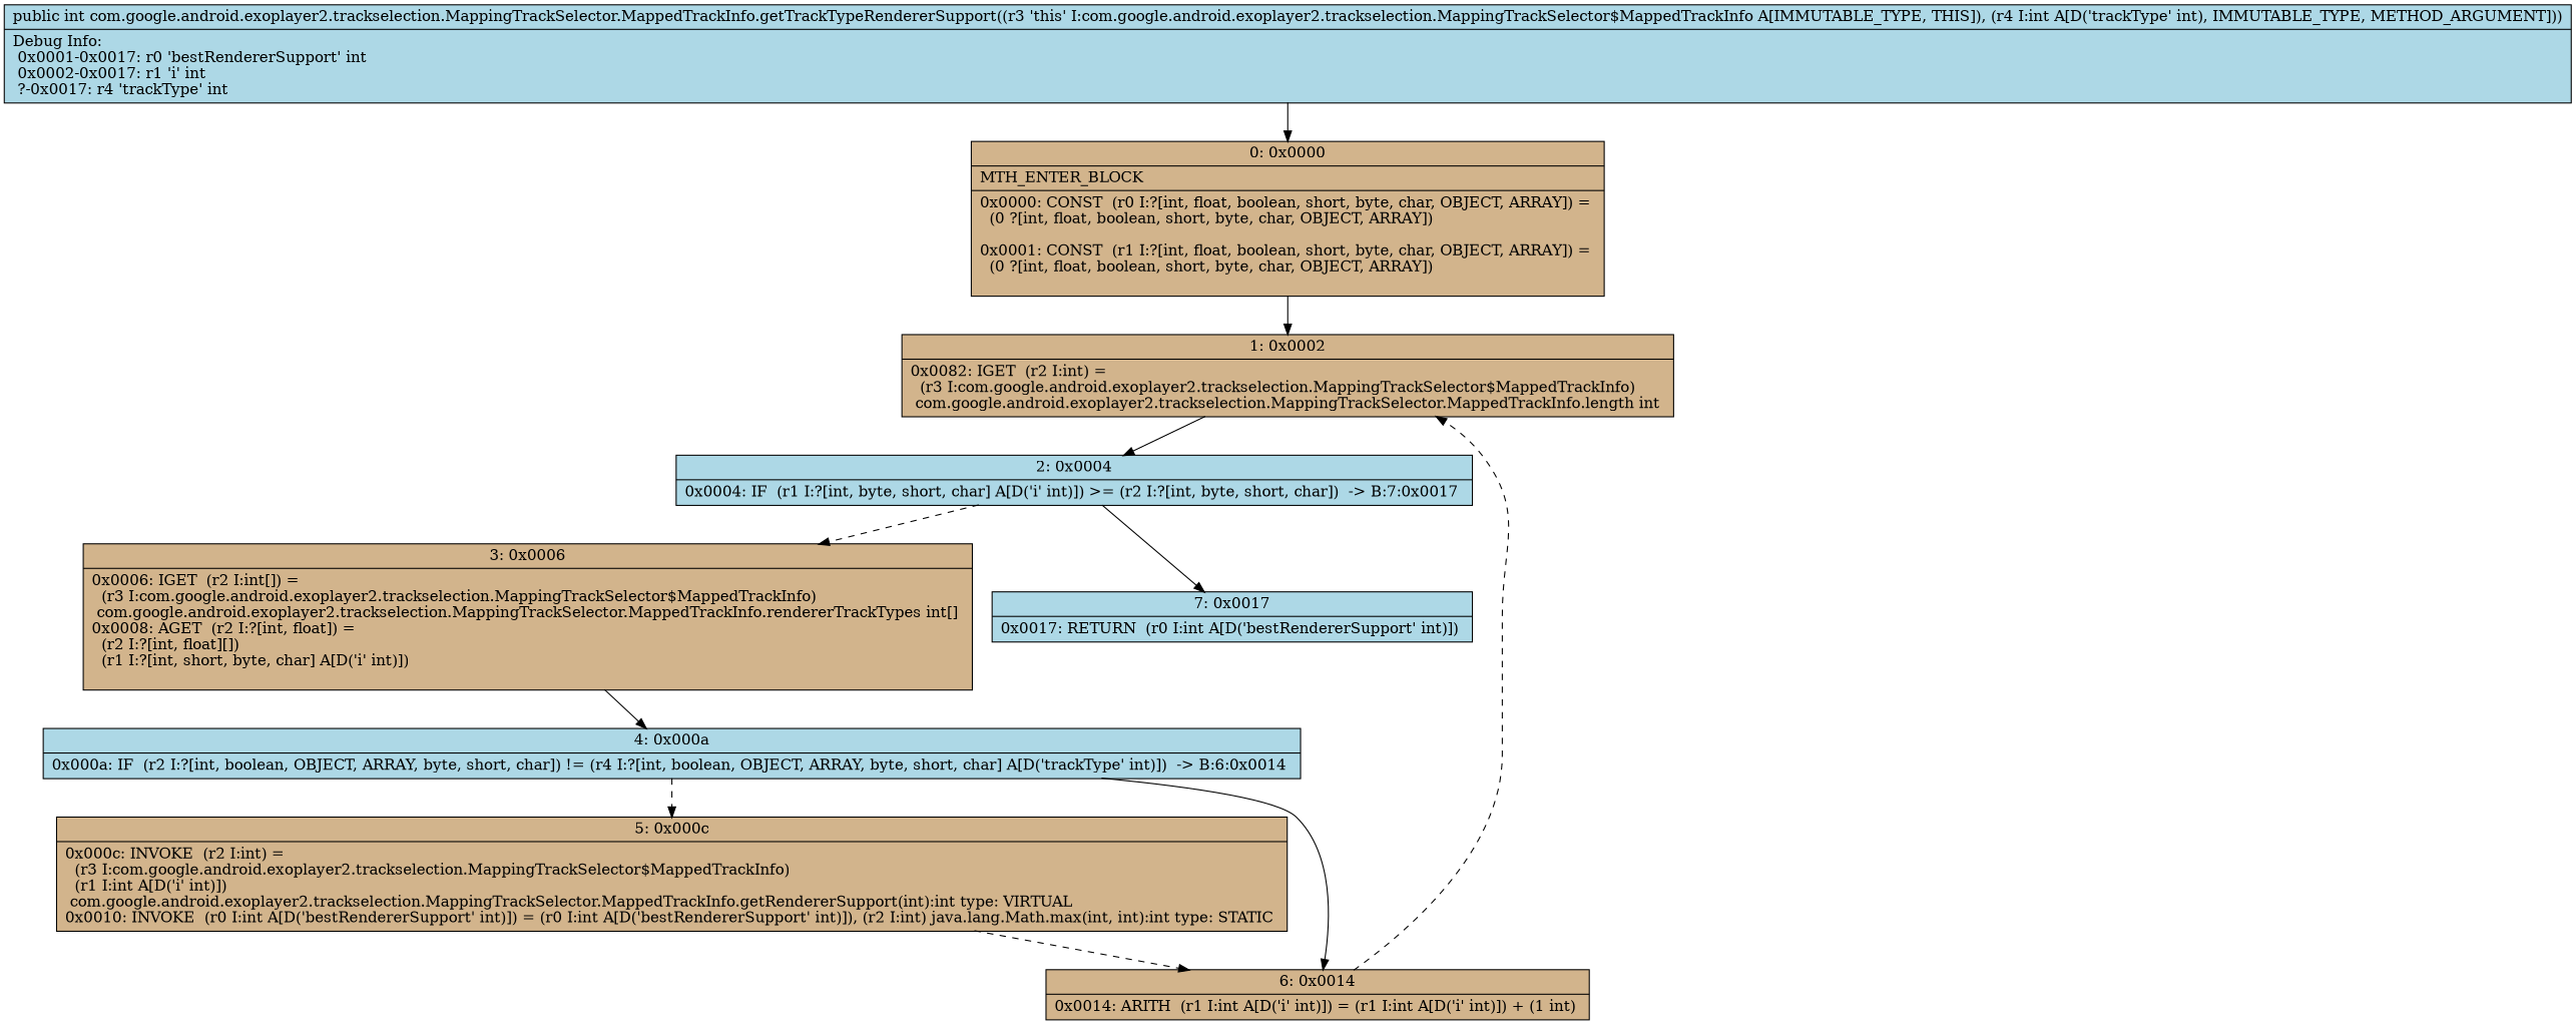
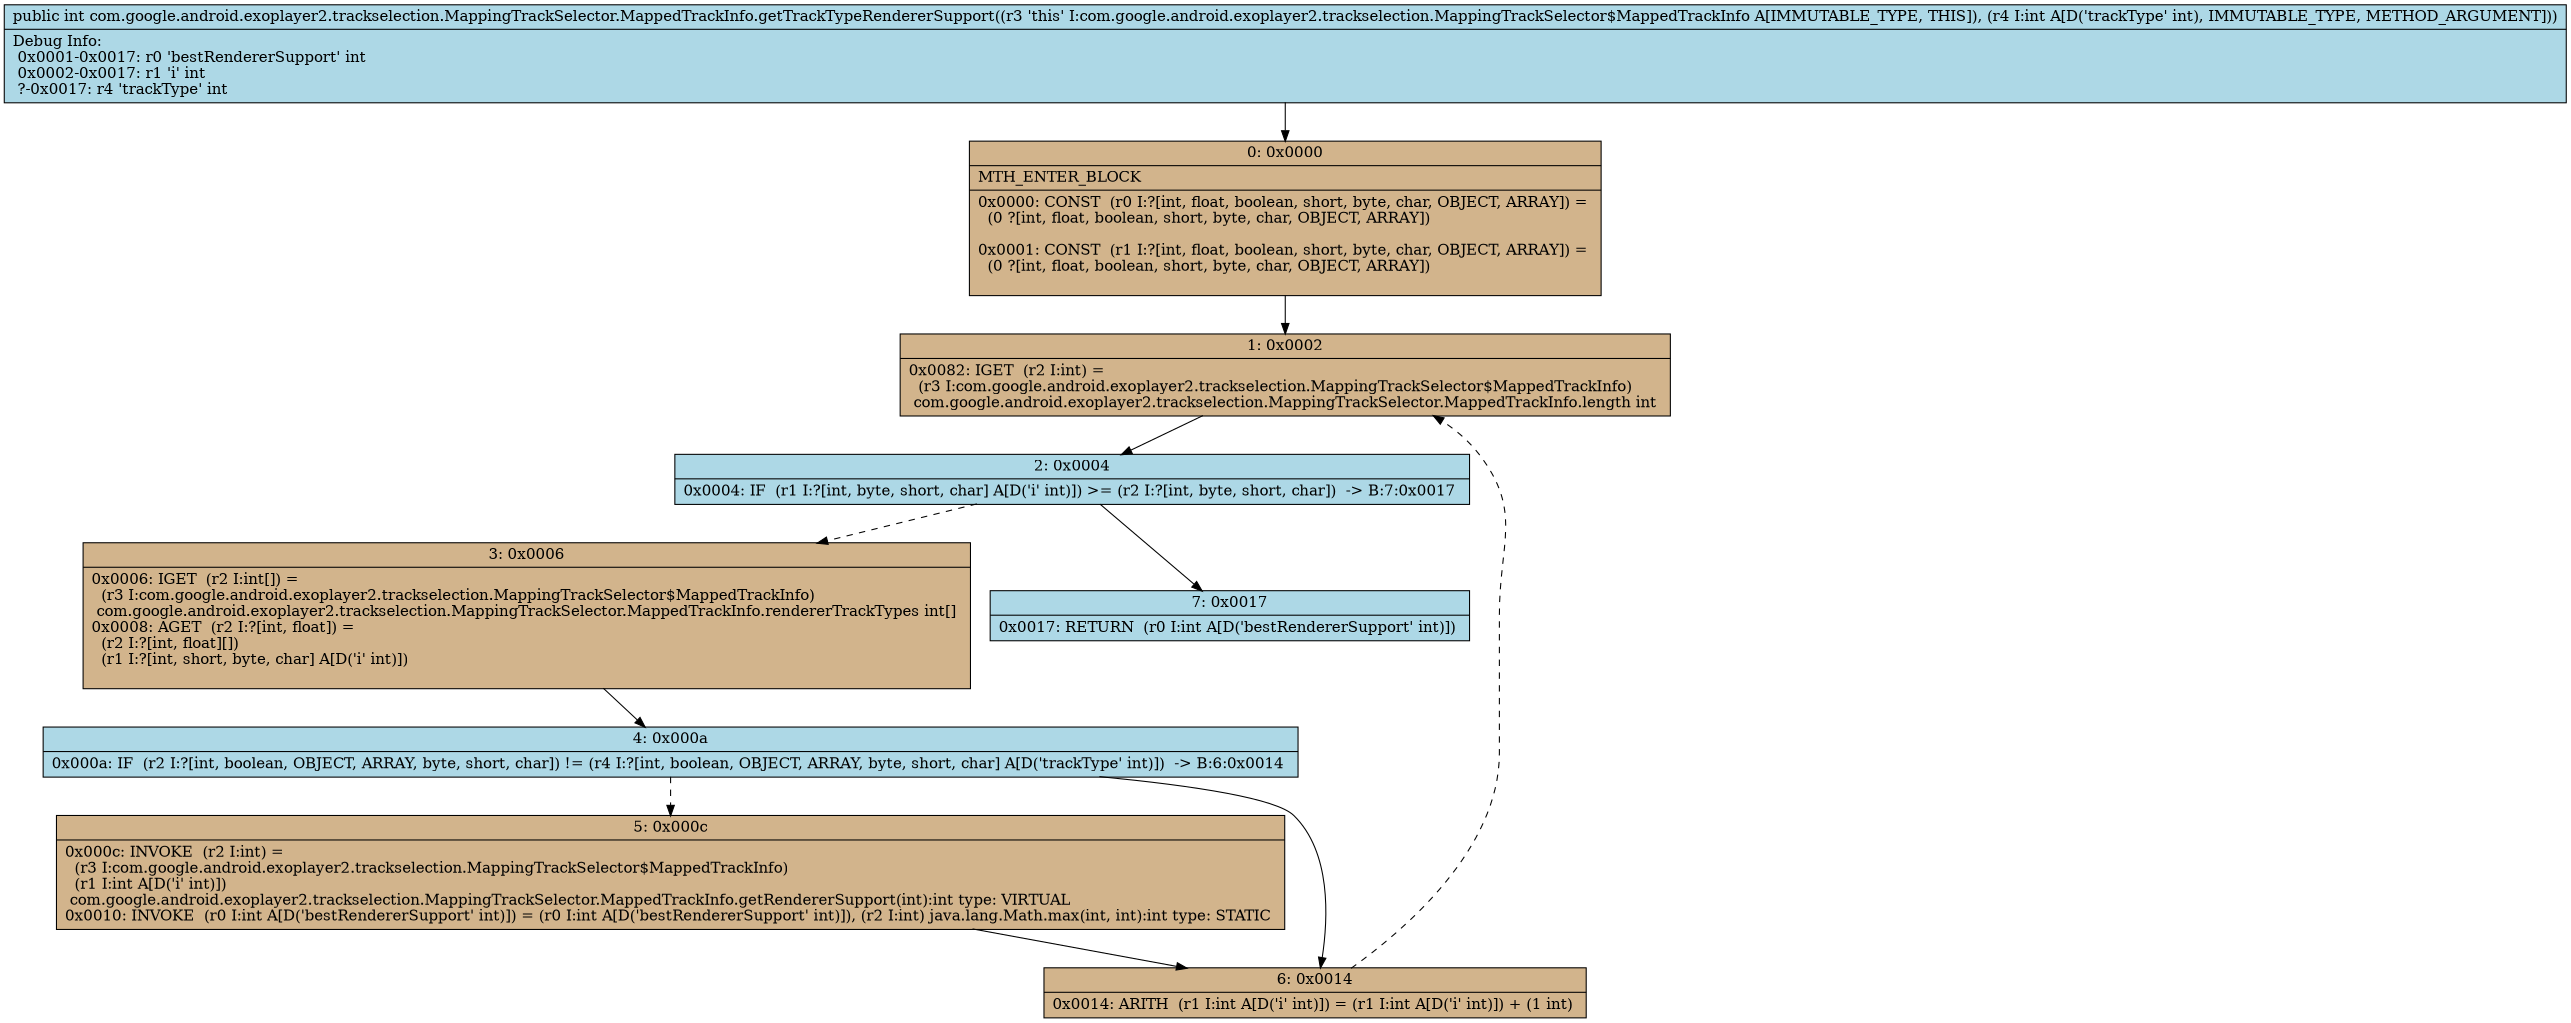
  digraph {
    node [fillcolor=tan shape=record style=filled]
    n1 [label="{0\:\ 0x0000|MTH_ENTER_BLOCK\l|0x0000: CONST  (r0 I:?[int, float, boolean, short, byte, char, OBJECT, ARRAY]) = \l  (0 ?[int, float, boolean, short, byte, char, OBJECT, ARRAY])\l \l0x0001: CONST  (r1 I:?[int, float, boolean, short, byte, char, OBJECT, ARRAY]) = \l  (0 ?[int, float, boolean, short, byte, char, OBJECT, ARRAY])\l \l}"]
    n2 [label="{1\:\ 0x0002|0x0082: IGET  (r2 I:int) = \l  (r3 I:com.google.android.exoplayer2.trackselection.MappingTrackSelector$MappedTrackInfo)\l com.google.android.exoplayer2.trackselection.MappingTrackSelector.MappedTrackInfo.length int \l}"]
    n3 [fillcolor=lightblue label="{2\:\ 0x0004|0x0004: IF  (r1 I:?[int, byte, short, char] A[D('i' int)]) \>= (r2 I:?[int, byte, short, char])  \-\> B:7:0x0017 \l}"]
    n4 [label="{3\:\ 0x0006|0x0006: IGET  (r2 I:int[]) = \l  (r3 I:com.google.android.exoplayer2.trackselection.MappingTrackSelector$MappedTrackInfo)\l com.google.android.exoplayer2.trackselection.MappingTrackSelector.MappedTrackInfo.rendererTrackTypes int[] \l0x0008: AGET  (r2 I:?[int, float]) = \l  (r2 I:?[int, float][])\l  (r1 I:?[int, short, byte, char] A[D('i' int)])\l \l}"]
    n5 [fillcolor=lightblue label="{7\:\ 0x0017|0x0017: RETURN  (r0 I:int A[D('bestRendererSupport' int)]) \l}"]
    n6 [fillcolor=lightblue label="{4\:\ 0x000a|0x000a: IF  (r2 I:?[int, boolean, OBJECT, ARRAY, byte, short, char]) != (r4 I:?[int, boolean, OBJECT, ARRAY, byte, short, char] A[D('trackType' int)])  \-\> B:6:0x0014 \l}"]
    n7 [label="{5\:\ 0x000c|0x000c: INVOKE  (r2 I:int) = \l  (r3 I:com.google.android.exoplayer2.trackselection.MappingTrackSelector$MappedTrackInfo)\l  (r1 I:int A[D('i' int)])\l com.google.android.exoplayer2.trackselection.MappingTrackSelector.MappedTrackInfo.getRendererSupport(int):int type: VIRTUAL \l0x0010: INVOKE  (r0 I:int A[D('bestRendererSupport' int)]) = (r0 I:int A[D('bestRendererSupport' int)]), (r2 I:int) java.lang.Math.max(int, int):int type: STATIC \l}"]
    n8 [label="{6\:\ 0x0014|0x0014: ARITH  (r1 I:int A[D('i' int)]) = (r1 I:int A[D('i' int)]) + (1 int) \l}"]
    n9 [fillcolor=lightblue label="{public int com.google.android.exoplayer2.trackselection.MappingTrackSelector.MappedTrackInfo.getTrackTypeRendererSupport((r3 'this' I:com.google.android.exoplayer2.trackselection.MappingTrackSelector$MappedTrackInfo A[IMMUTABLE_TYPE, THIS]), (r4 I:int A[D('trackType' int), IMMUTABLE_TYPE, METHOD_ARGUMENT]))  | Debug Info:\l  0x0001\-0x0017: r0 'bestRendererSupport' int\l  0x0002\-0x0017: r1 'i' int\l  ?\-0x0017: r4 'trackType' int\l}"]
    n1 -> n2
    n2 -> n3
    n3 -> n4 [style=dashed]
    n3 -> n5
    n4 -> n6
    n6 -> n7 [style=dashed]
    n6 -> n8
-   n7 -> n8 [style=dashed]
+   n7 -> n8
    n8 -> n2 [style=dashed]
    n9 -> n1
  }
